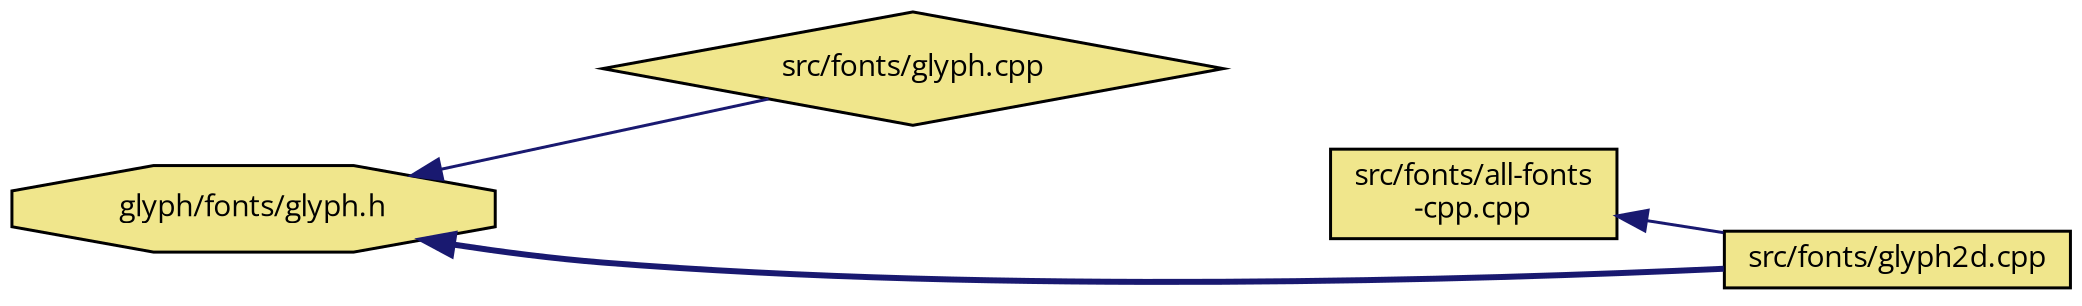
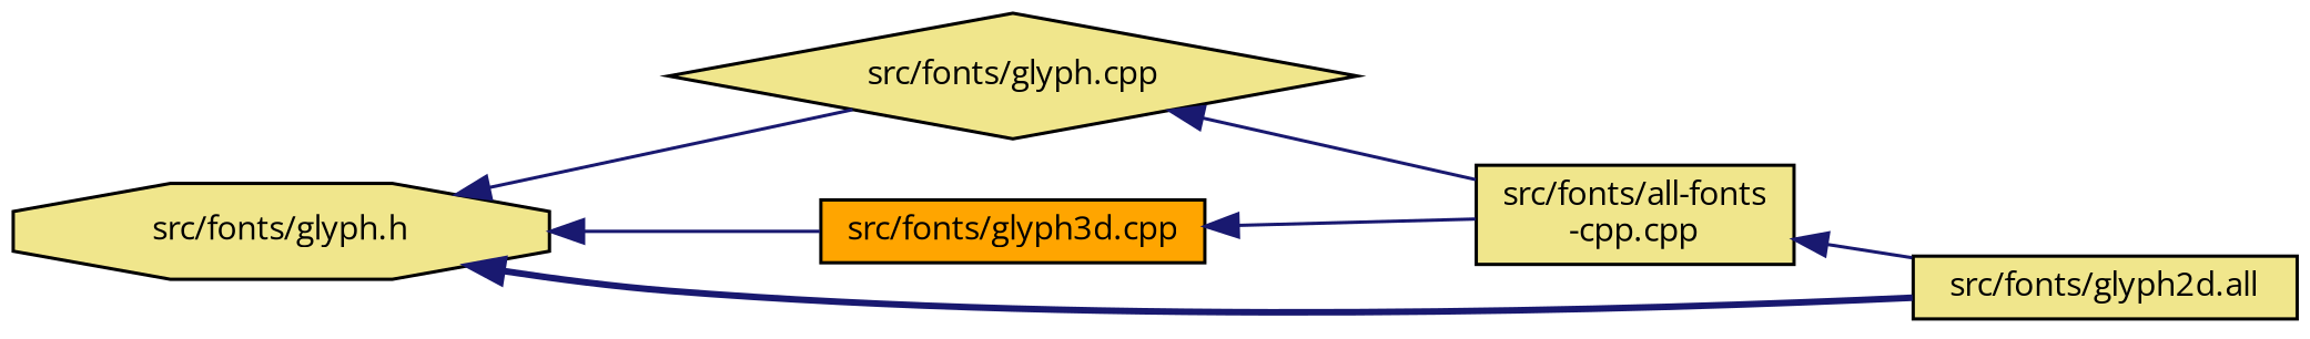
  digraph {
    fontname="Open Sans"
    rankdir=LR
    node [color=black fillcolor=khaki fontname="Open Sans" fontsize=10 shape=box style=filled]
    edge [color=midnightblue dir=back fontname="Open Sans" fontsize=10 labelfontname=Helvetica labelfontsize=10 style=solid]
-   n1 [fontcolor=black height=0.2 label="glyph/fonts/glyph.h" shape=octagon width=0.4]
+   n1 [fontcolor=black height=0.2 label="src/fonts/glyph.h" shape=octagon width=0.4]
    n2 [height=0.2 label="src/fonts/glyph.cpp" shape=diamond width=0.4]
-   n3 [height=0.2 label="src/fonts/glyph2d.cpp" width=0.4]
+   n3 [height=0.2 label="src/fonts/glyph2d.all" width=0.4]
+   n4 [fillcolor=orange height=0.2 label="src/fonts/glyph3d.cpp" width=0.4]
    n5 [height=0.2 label="src/fonts/all-fonts\l-cpp.cpp" width=0.4]
    n1 -> n2
    n1 -> n3 [style=bold]
+   n1 -> n4
+   n2 -> n5
+   n4 -> n5
    n5 -> n3
  }
